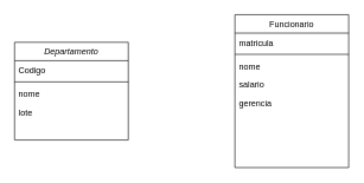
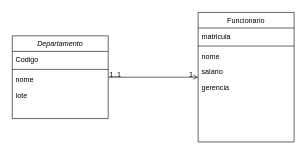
  <mxCell id="0" />
  <mxCell id="1" parent="0" />
+ <mxCell id="2" value="" style="endArrow=open;shadow=0;strokeWidth=1;strokeColor=#000000;rounded=0;endFill=1;edgeStyle=elbowEdgeStyle;elbow=vertical;" parent="1" source="5" target="10" edge="1"><mxGeometry x="0.5" y="41" relative="1" as="geometry"><mxPoint x="200" y="92" as="sourcePoint" /><mxPoint x="360" y="92" as="targetPoint" /><mxPoint x="-40" y="32" as="offset" /></mxGeometry></mxCell>
+ <mxCell id="3" value="1..1" style="resizable=0;align=left;verticalAlign=bottom;labelBackgroundColor=none;fontSize=12;" parent="2" connectable="0" vertex="1"><mxGeometry x="-1" relative="1" as="geometry"><mxPoint y="4" as="offset" /></mxGeometry></mxCell>
+ <mxCell id="4" value="1" style="resizable=0;align=right;verticalAlign=bottom;labelBackgroundColor=none;fontSize=12;" parent="2" connectable="0" vertex="1"><mxGeometry x="1" relative="1" as="geometry"><mxPoint x="-7" y="4" as="offset" /></mxGeometry></mxCell>
  <mxCell id="5" value="Departamento" style="swimlane;fontStyle=2;align=center;verticalAlign=top;childLayout=stackLayout;horizontal=1;startSize=26;horizontalStack=0;resizeParent=1;resizeLast=0;collapsible=1;marginBottom=0;rounded=0;shadow=0;strokeWidth=1;" parent="1" vertex="1"><mxGeometry x="20" y="59" width="160" height="138" as="geometry"><mxRectangle x="230" y="140" width="160" height="26" as="alternateBounds" /></mxGeometry></mxCell>
  <mxCell id="6" value="Codigo" style="text;align=left;verticalAlign=top;spacingLeft=4;spacingRight=4;overflow=hidden;rotatable=0;points=[[0,0.5],[1,0.5]];portConstraint=eastwest;" parent="5" vertex="1"><mxGeometry y="26" width="160" height="26" as="geometry" /></mxCell>
  <mxCell id="7" value="" style="line;html=1;strokeWidth=1;align=left;verticalAlign=middle;spacingTop=-1;spacingLeft=3;spacingRight=3;rotatable=0;labelPosition=right;points=[];portConstraint=eastwest;" parent="5" vertex="1"><mxGeometry y="52" width="160" height="8" as="geometry" /></mxCell>
  <mxCell id="8" value="nome" style="text;align=left;verticalAlign=top;spacingLeft=4;spacingRight=4;overflow=hidden;rotatable=0;points=[[0,0.5],[1,0.5]];portConstraint=eastwest;rounded=0;shadow=0;html=0;" parent="5" vertex="1"><mxGeometry y="60" width="160" height="26" as="geometry" /></mxCell>
  <mxCell id="9" value="lote" style="text;align=left;verticalAlign=top;spacingLeft=4;spacingRight=4;overflow=hidden;rotatable=0;points=[[0,0.5],[1,0.5]];portConstraint=eastwest;rounded=0;shadow=0;html=0;" parent="5" vertex="1"><mxGeometry y="86" width="160" height="26" as="geometry" /></mxCell>
  <mxCell id="10" value="Funcionario" style="swimlane;fontStyle=0;align=center;verticalAlign=top;childLayout=stackLayout;horizontal=1;startSize=26;horizontalStack=0;resizeParent=1;resizeLast=0;collapsible=1;marginBottom=0;rounded=0;shadow=0;strokeWidth=1;" parent="1" vertex="1"><mxGeometry x="330" y="20" width="160" height="216" as="geometry"><mxRectangle x="550" y="140" width="160" height="26" as="alternateBounds" /></mxGeometry></mxCell>
  <mxCell id="11" value="matricula" style="text;align=left;verticalAlign=top;spacingLeft=4;spacingRight=4;overflow=hidden;rotatable=0;points=[[0,0.5],[1,0.5]];portConstraint=eastwest;" parent="10" vertex="1"><mxGeometry y="26" width="160" height="26" as="geometry" /></mxCell>
  <mxCell id="12" value="" style="line;html=1;strokeWidth=1;align=left;verticalAlign=middle;spacingTop=-1;spacingLeft=3;spacingRight=3;rotatable=0;labelPosition=right;points=[];portConstraint=eastwest;" parent="10" vertex="1"><mxGeometry y="52" width="160" height="8" as="geometry" /></mxCell>
  <mxCell id="13" value="nome" style="text;align=left;verticalAlign=top;spacingLeft=4;spacingRight=4;overflow=hidden;rotatable=0;points=[[0,0.5],[1,0.5]];portConstraint=eastwest;rounded=0;shadow=0;html=0;" parent="10" vertex="1"><mxGeometry y="60" width="160" height="26" as="geometry" /></mxCell>
  <mxCell id="14" value="salario" style="text;align=left;verticalAlign=top;spacingLeft=4;spacingRight=4;overflow=hidden;rotatable=0;points=[[0,0.5],[1,0.5]];portConstraint=eastwest;rounded=0;shadow=0;html=0;" parent="10" vertex="1"><mxGeometry y="86" width="160" height="26" as="geometry" /></mxCell>
  <mxCell id="15" value="gerencia" style="text;align=left;verticalAlign=top;spacingLeft=4;spacingRight=4;overflow=hidden;rotatable=0;points=[[0,0.5],[1,0.5]];portConstraint=eastwest;rounded=0;shadow=0;html=0;" parent="10" vertex="1"><mxGeometry y="112" width="160" height="26" as="geometry" /></mxCell>
